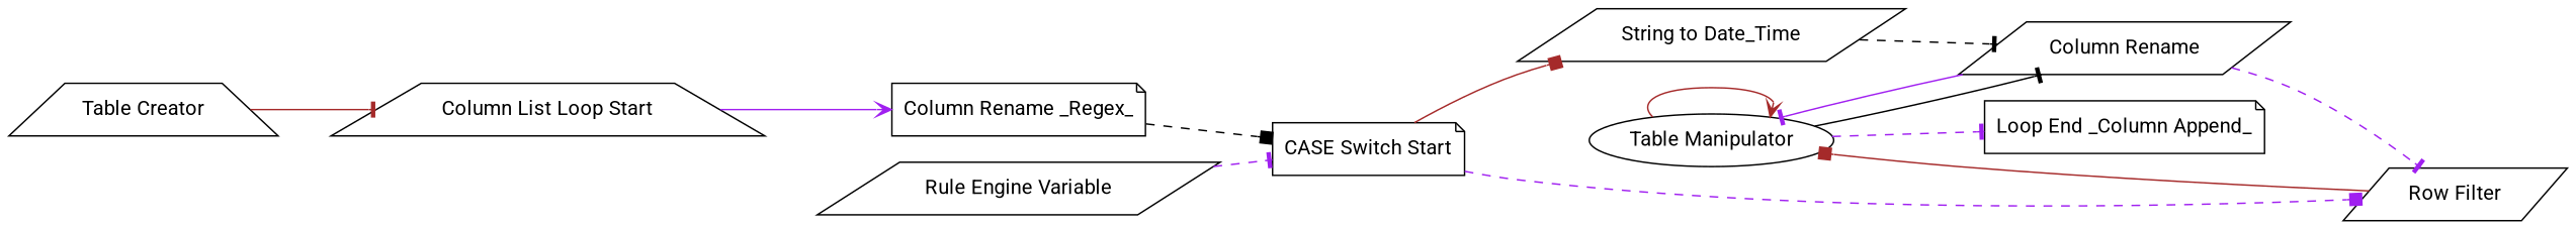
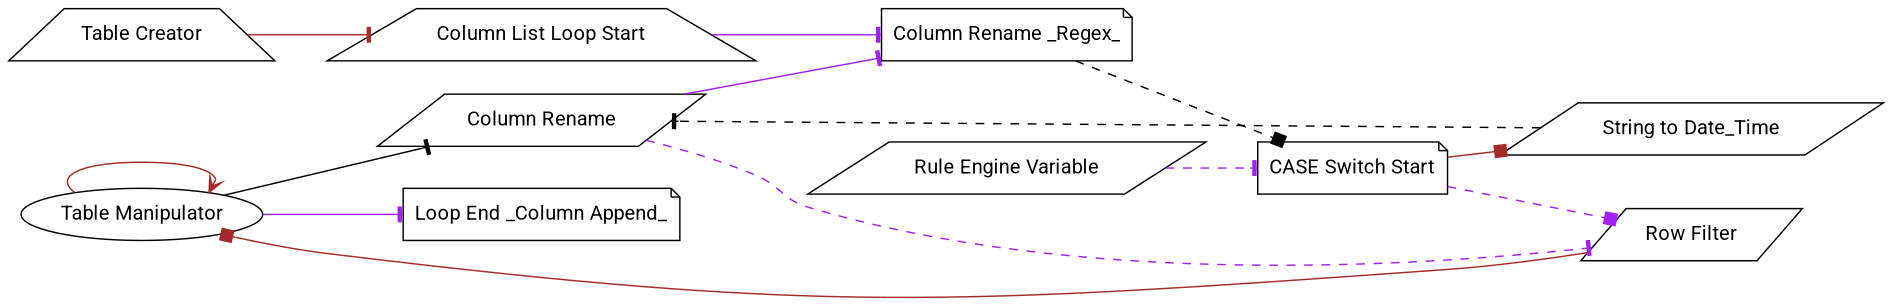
  digraph {
    fontname=Roboto
    rankdir=LR
    node [fontname=Roboto shape=parallelogram]
    edge [arrowhead=tee color=purple fontname=Roboto style=solid]
    n1 [label="Table Manipulator" shape=ellipse]
    n2 [label="Column Rename"]
    n3 [label="Loop End _Column Append_" shape=note]
    n4 [label="Row Filter"]
    n5 [label="Column Rename _Regex_" shape=note]
    n6 [label="CASE Switch Start" shape=note]
    n7 [label="String to Date_Time"]
    n8 [label="Rule Engine Variable"]
    n9 [label="Table Creator" shape=trapezium]
    n10 [label="Column List Loop Start" shape=trapezium]
    n1 -> n1 [arrowhead=vee color=brown]
    n1 -> n2 [color=black]
-   n1 -> n3 [style=dashed]
-   n2 -> n1
+   n1 -> n3
+   n2 -> n5
    n2 -> n4 [style=dashed]
    n4 -> n1 [arrowhead=box color=brown]
    n5 -> n6 [arrowhead=box color=black style=dashed]
    n6 -> n4 [arrowhead=box style=dashed]
    n6 -> n7 [arrowhead=box color=brown]
    n7 -> n2 [color=black style=dashed]
    n8 -> n6 [style=dashed]
    n9 -> n10 [color=brown]
-   n10 -> n5 [arrowhead=vee]
+   n10 -> n5
  }
